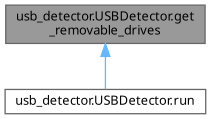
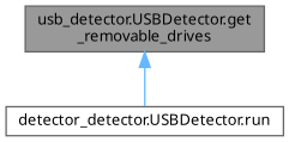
  digraph {
    rankdir=TB
    fontname="Noto Sans"
    node [fontname="Noto Sans" fontsize=10 shape=box style=filled]
    n1 [color=gray40 fillcolor=grey60 fontcolor=black height=0.2 label="usb_detector.USBDetector.get\l_removable_drives" width=0.4]
-   n2 [color=grey40 fillcolor=white height=0.2 label="usb_detector.USBDetector.run" width=0.4]
+   n2 [color=grey40 fillcolor=white height=0.2 label="detector_detector.USBDetector.run" width=0.4]
    n1 -> n2 [color=steelblue1 dir=back fontname="Noto Sans" fontsize=10 labelfontname=Helvetica labelfontsize=10 style=solid]
  }
